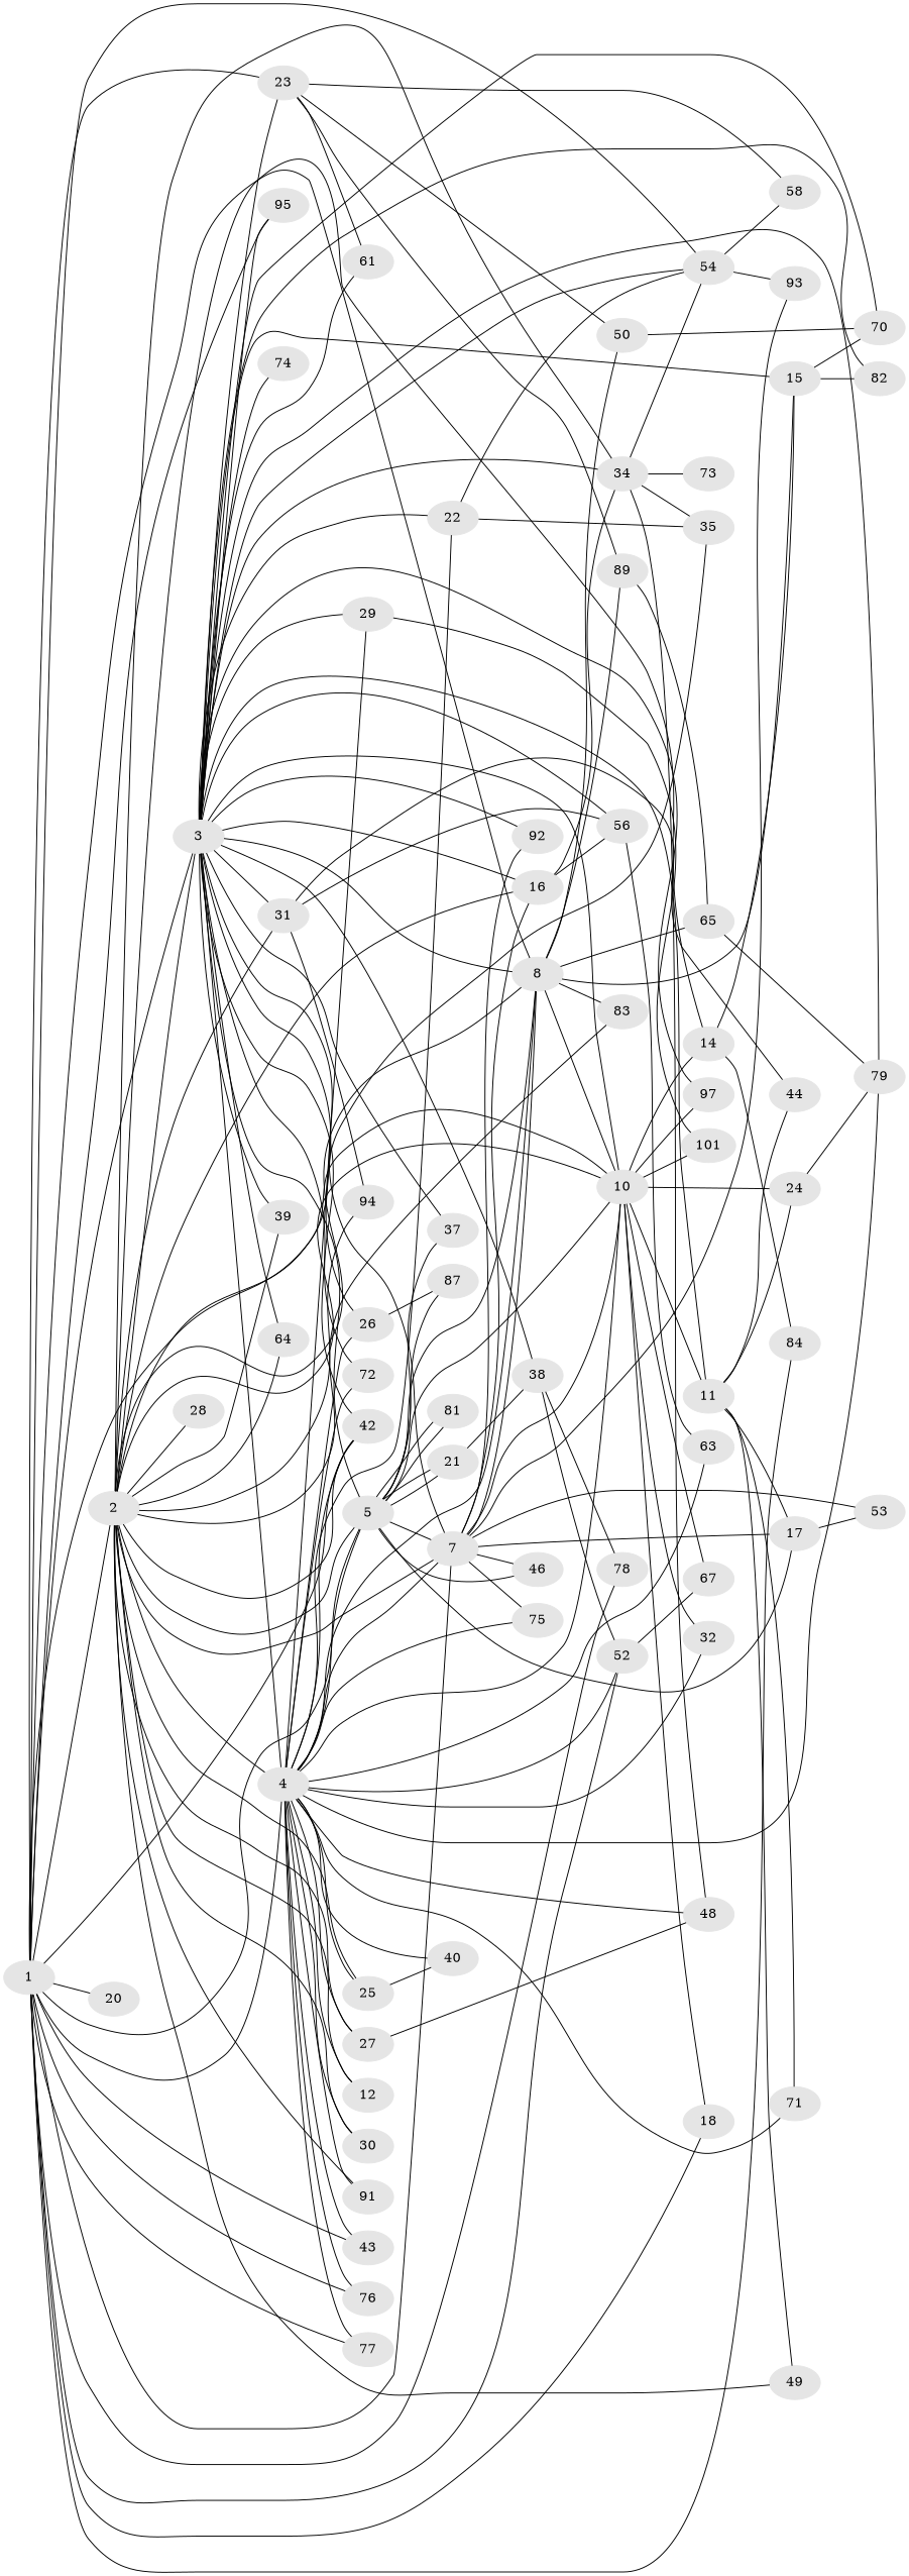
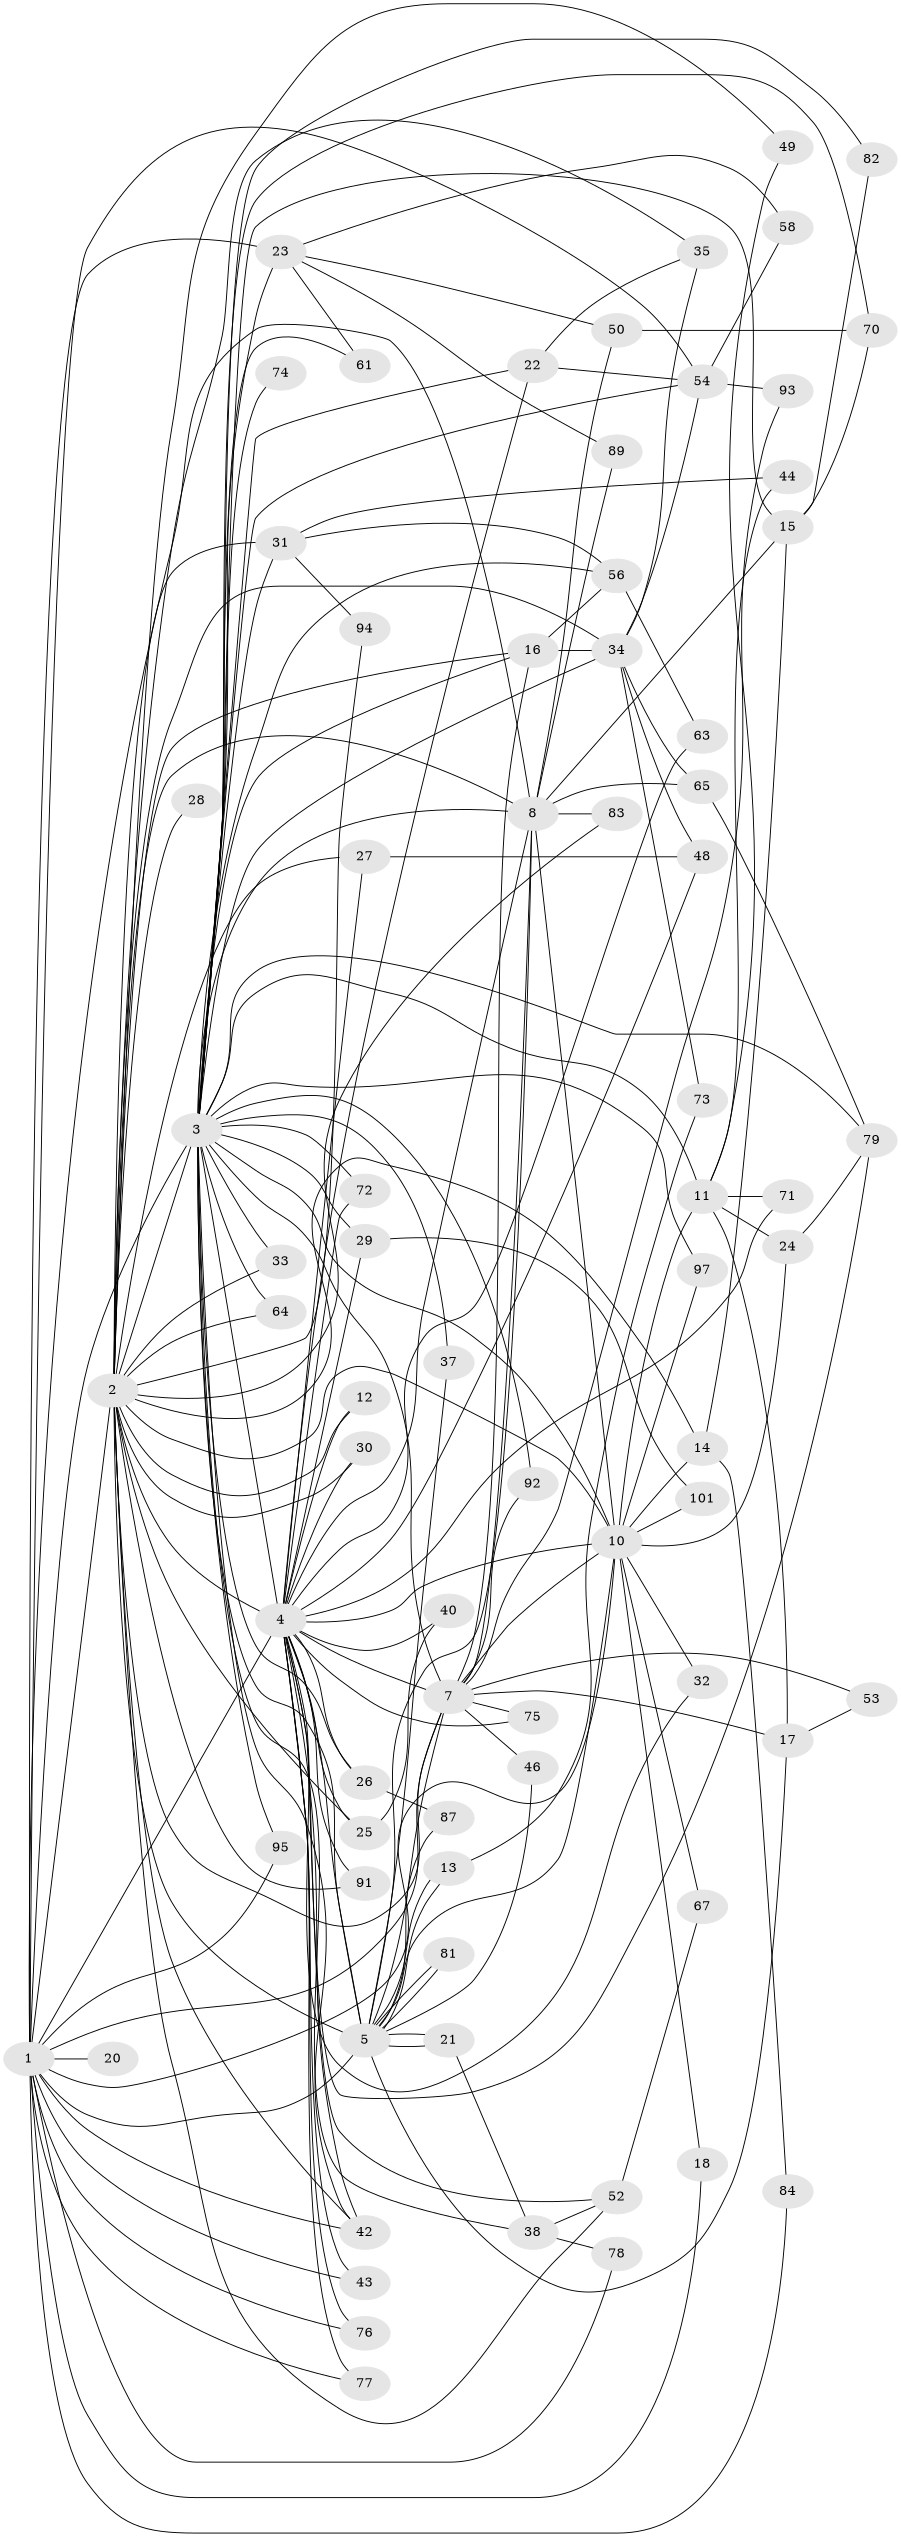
  graph {
    rankdir=LR
    node [color=gray90 style=filled]
    1 [super="+41"]
    2 [super="+6"]
    3 [super="+9"]
    4 [super="+60"]
    5 [super="+19"]
    7 [super="+55"]
    8 [super="+59"]
    10 [super="+68"]
    18
    20
    23
    42 [super="+88"]
    43
    52
    54 [super="+62"]
    76
    77
    78
    84
    95
    12
    14 [super="+47"]
    16 [super="+100"]
    25
    27
    28
    30
    31 [super="+99"]
-   33 [label=39]
+   33
    34 [super="+39"]
    35
    49
    64
    83
    n35 [label=91]
    94
    11 [super="+51"]
    15 [super="+66"]
    22 [super="+36"]
    26
    29
    37
    38 [super="+57"]
    56 [super="+96"]
    61
    70 [super="+85"]
    72
    74
    79 [super="+91"]
    82
    92
    97
    32
    40
    48 [super="+80"]
    63
    71
    75
+   13
    17 [super="+98"]
    21
    46
    81
    87
    53
    93
    50
    65 [super="+86"]
    89
    24
    67
    101
    58
    44
    73
    1 -- 2 [weight=2]
    1 -- 3 [weight=2]
    1 -- 4
    1 -- 5
    1 -- 7
    1 -- 8
    1 -- 10 [weight=2]
    1 -- 18
    1 -- 20
    1 -- 23
    1 -- 42
    1 -- 43
-   1 -- 52
+   2 -- 52
    1 -- 54
    1 -- 76
    1 -- 77
    1 -- 78
    1 -- 84
    1 -- 95
    2 -- 3 [weight=4]
    2 -- 4 [weight=2]
    2 -- 5 [weight=2]
    2 -- 7 [weight=2]
    2 -- 8 [weight=2]
    2 -- 10 [weight=2]
    2 -- 42
    2 -- 12
    2 -- 14
    2 -- 16
    2 -- 25
    2 -- 27
    2 -- 28 [weight=2]
    2 -- 30
    2 -- 31
    2 -- 33
    2 -- 34
    2 -- 35
    2 -- 49
    2 -- 64
    2 -- 83
    2 -- n35
    2 -- 94
    3 -- 4 [weight=2]
    3 -- 5 [weight=2]
    3 -- 7 [weight=2]
    3 -- 8 [weight=2]
    3 -- 10 [weight=2]
    3 -- 23
    3 -- 42
    3 -- 54
    3 -- 95
    3 -- 16
    3 -- 31
    3 -- 33
    3 -- 34
    3 -- 64
    3 -- 11
    3 -- 15 [weight=2]
    3 -- 22
    3 -- 26
    3 -- 29
    3 -- 37
    3 -- 38
    3 -- 56
    3 -- 61
    3 -- 70
    3 -- 72
    3 -- 74
    3 -- 79
    3 -- 82
    3 -- 92
    3 -- 97
    4 -- 5 [weight=2]
    4 -- 7
    4 -- 8 [weight=2]
    4 -- 10 [weight=2]
    4 -- 42
    4 -- 43
    4 -- 52
    4 -- 76
    4 -- 77
    4 -- 12
    4 -- 25
    4 -- 27
    4 -- 30
    4 -- n35
    4 -- 22
    4 -- 26
    4 -- 29
    4 -- 72
    4 -- 79
    4 -- 32
    4 -- 40
    4 -- 48
    4 -- 63
    4 -- 71
    4 -- 75
    5 -- 7
    5 -- 8
    5 -- 10
    5 -- 37
+   5 -- 13
+   5 -- 13
    5 -- 17
    5 -- 21
    5 -- 21
    5 -- 46
    5 -- 81
    5 -- 81
    5 -- 87
    7 -- 8
    7 -- 10
    7 -- 16
    7 -- 92
    7 -- 75
    7 -- 17
    7 -- 46
    7 -- 53
    7 -- 93
    8 -- 10
    8 -- 83
    8 -- 15
    8 -- 50
    8 -- 65
    8 -- 89
    10 -- 18
    10 -- 14
    10 -- 11
    10 -- 97
    10 -- 32
    10 -- 24
    10 -- 67
    10 -- 101
    23 -- 61
    23 -- 50
    23 -- 89
    23 -- 58
    52 -- 67
    54 -- 93
    54 -- 58
    14 -- 84
    14 -- 15
    16 -- 34
    16 -- 56
    25 -- 40
    27 -- 48
    31 -- 94
    31 -- 56
    31 -- 44
    34 -- 54
    34 -- 35
    34 -- 48
-   89 -- 65
+   34 -- 65
    34 -- 73
    11 -- 49
    11 -- 71
    11 -- 17
    11 -- 24
    11 -- 44
    15 -- 70
    15 -- 82
    22 -- 54
    22 -- 35
    26 -- 87
    29 -- 101
    38 -- 52
    38 -- 78
    56 -- 63
+   13 -- 73
    17 -- 53
    21 -- 38
    50 -- 70
    65 -- 79
    24 -- 79
  }
